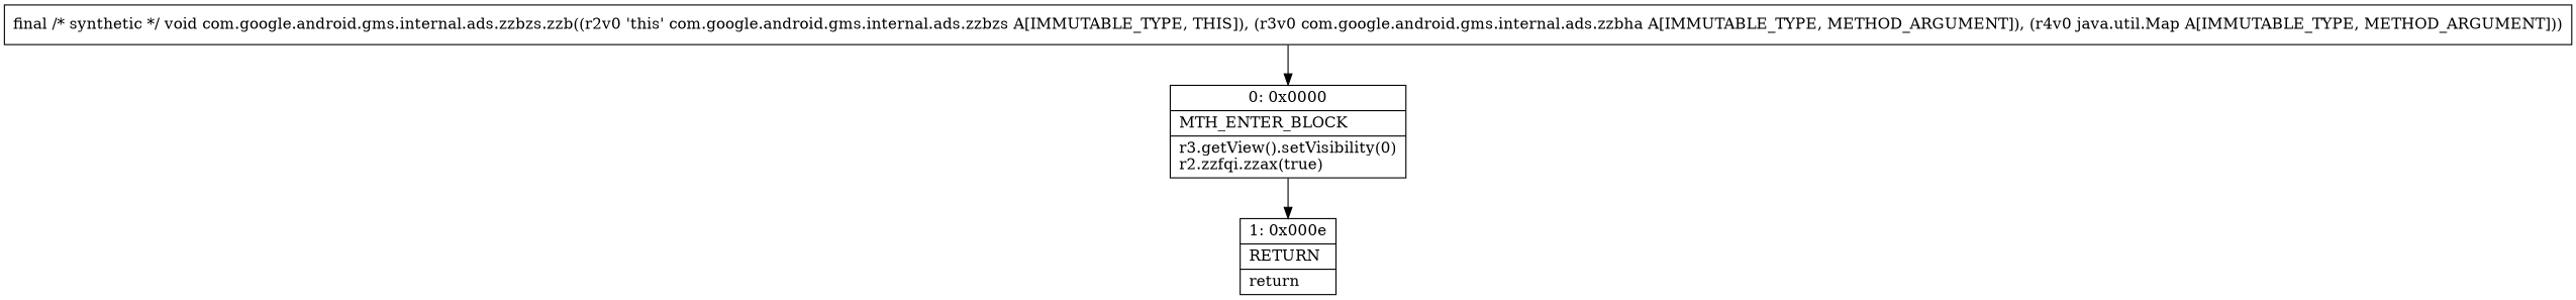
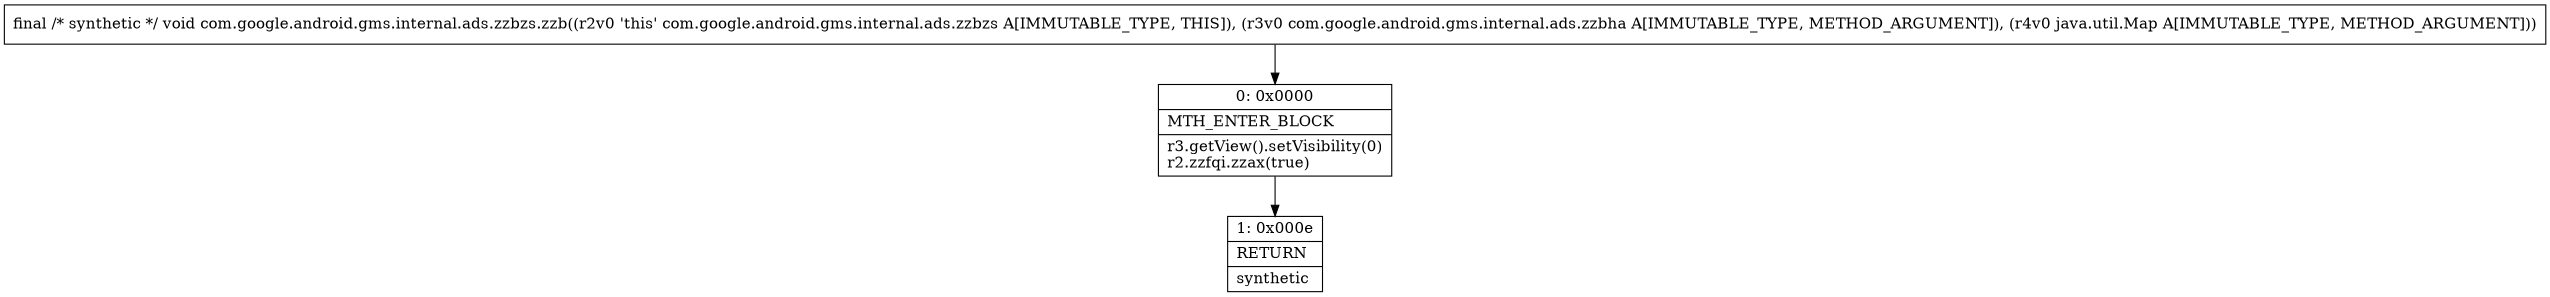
  digraph {
    node [shape=record]
    n1 [label="{0\:\ 0x0000|MTH_ENTER_BLOCK\l|r3.getView().setVisibility(0)\lr2.zzfqi.zzax(true)\l}"]
-   n2 [label="{1\:\ 0x000e|RETURN\l|return\l}"]
+   n2 [label="{1\:\ 0x000e|RETURN\l|synthetic\l}"]
    n3 [label="{final \/* synthetic *\/ void com.google.android.gms.internal.ads.zzbzs.zzb((r2v0 'this' com.google.android.gms.internal.ads.zzbzs A[IMMUTABLE_TYPE, THIS]), (r3v0 com.google.android.gms.internal.ads.zzbha A[IMMUTABLE_TYPE, METHOD_ARGUMENT]), (r4v0 java.util.Map A[IMMUTABLE_TYPE, METHOD_ARGUMENT])) }"]
    n1 -> n2
    n3 -> n1
  }
